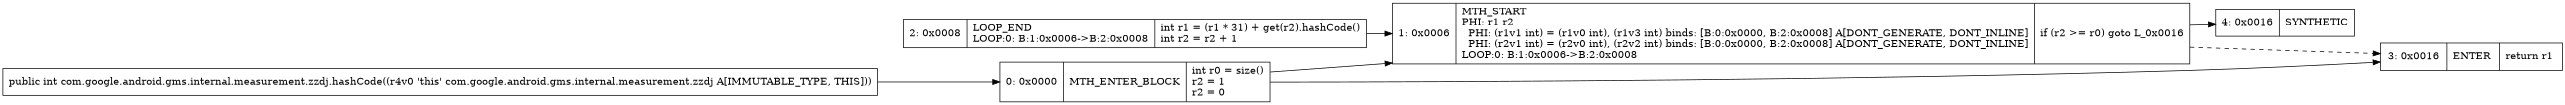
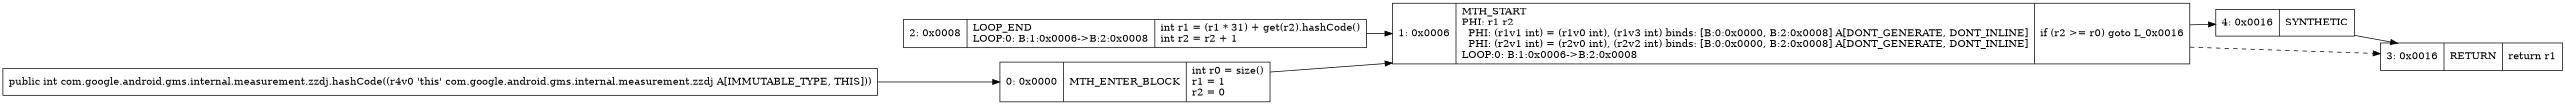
  digraph {
    rankdir=LR
    node [shape=record]
-   n1 [label="{0\:\ 0x0000|MTH_ENTER_BLOCK\l|int r0 = size()\lr2 = 1\lr2 = 0\l}"]
+   n1 [label="{0\:\ 0x0000|MTH_ENTER_BLOCK\l|int r0 = size()\lr1 = 1\lr2 = 0\l}"]
    n2 [label="{1\:\ 0x0006|MTH_START\lPHI: r1 r2 \l  PHI: (r1v1 int) = (r1v0 int), (r1v3 int) binds: [B:0:0x0000, B:2:0x0008] A[DONT_GENERATE, DONT_INLINE]\l  PHI: (r2v1 int) = (r2v0 int), (r2v2 int) binds: [B:0:0x0000, B:2:0x0008] A[DONT_GENERATE, DONT_INLINE]\lLOOP:0: B:1:0x0006\-\>B:2:0x0008\l|if (r2 \>= r0) goto L_0x0016\l}"]
    n3 [label="{4\:\ 0x0016|SYNTHETIC\l}"]
-   n4 [label="{3\:\ 0x0016|ENTER\l|return r1\l}"]
+   n4 [label="{3\:\ 0x0016|RETURN\l|return r1\l}"]
    n5 [label="{2\:\ 0x0008|LOOP_END\lLOOP:0: B:1:0x0006\-\>B:2:0x0008\l|int r1 = (r1 * 31) + get(r2).hashCode()\lint r2 = r2 + 1\l}"]
    n6 [label="{public int com.google.android.gms.internal.measurement.zzdj.hashCode((r4v0 'this' com.google.android.gms.internal.measurement.zzdj A[IMMUTABLE_TYPE, THIS])) }"]
    n1 -> n2
    n2 -> n3
    n2 -> n4 [style=dashed]
-   n1 -> n4
+   n3 -> n4
    n5 -> n2
    n6 -> n1
  }
